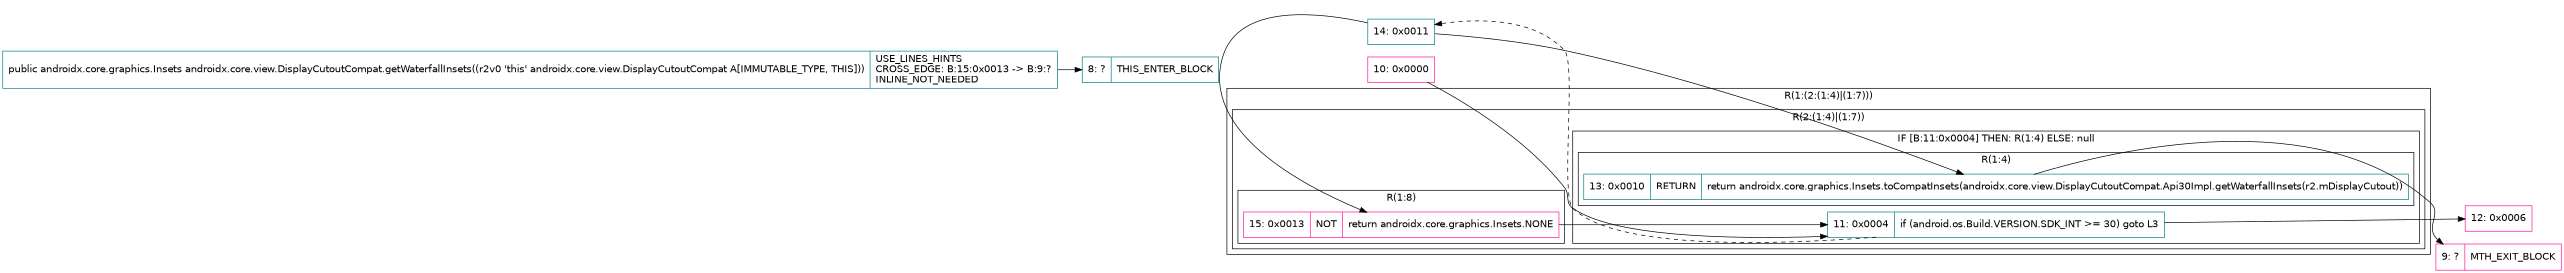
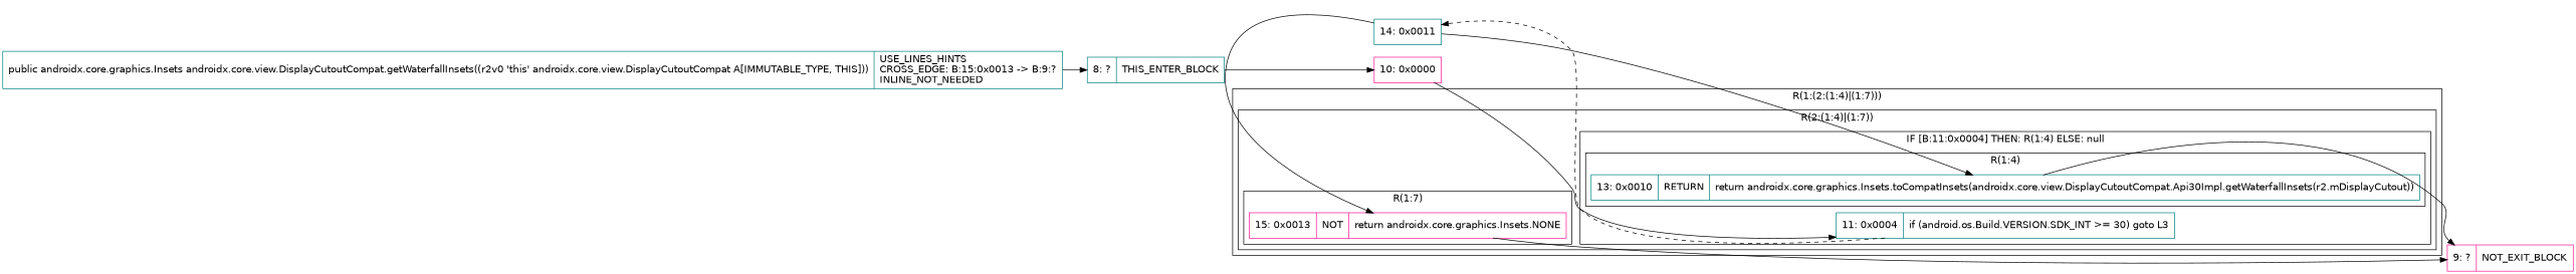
  digraph {
    fontname="DejaVu Sans"
    rankdir=LR
    node [color=teal fontname="DejaVu Sans" shape=record]
    edge [fontname="DejaVu Sans"]
    n1 [label="{13\:\ 0x0010|RETURN\l|return androidx.core.graphics.Insets.toCompatInsets(androidx.core.view.DisplayCutoutCompat.Api30Impl.getWaterfallInsets(r2.mDisplayCutout))\l}"]
    n2 [label="{11\:\ 0x0004|if (android.os.Build.VERSION.SDK_INT \>= 30) goto L3\l}"]
    n3 [color=deeppink label="{15\:\ 0x0013|NOT\l|return androidx.core.graphics.Insets.NONE\l}"]
-   n4 [color=deeppink label="{9\:\ ?|MTH_EXIT_BLOCK\l}"]
-   n5 [color=deeppink label="{12\:\ 0x0006}"]
+   n4 [color=deeppink label="{9\:\ ?|NOT_EXIT_BLOCK\l}"]
    n6 [label="{14\:\ 0x0011}"]
    n7 [label="{8\:\ ?|THIS_ENTER_BLOCK\l}"]
    n8 [color=deeppink label="{10\:\ 0x0000}"]
    n9 [label="{public androidx.core.graphics.Insets androidx.core.view.DisplayCutoutCompat.getWaterfallInsets((r2v0 'this' androidx.core.view.DisplayCutoutCompat A[IMMUTABLE_TYPE, THIS]))  | USE_LINES_HINTS\lCROSS_EDGE: B:15:0x0013 \-\> B:9:?\lINLINE_NOT_NEEDED\l}"]
    subgraph cluster_1 {
      label="R(1:(2:(1:4)|(1:7)))"
      subgraph cluster_2 {
        label="R(2:(1:4)|(1:7))"
        subgraph cluster_3 {
          label="IF [B:11:0x0004] THEN: R(1:4) ELSE: null"
          n2
          subgraph cluster_4 {
            label="R(1:4)"
            n1
          }
        }
        subgraph cluster_5 {
-         label="R(1:8)"
+         label="R(1:7)"
          n3
        }
      }
    }
    n1 -> n4
-   n2 -> n5
    n2 -> n6 [style=dashed]
-   n3 -> n2
+   n3 -> n4
    n6 -> n1
    n6 -> n3
+   n7 -> n8
    n8 -> n2
    n9 -> n7
  }
